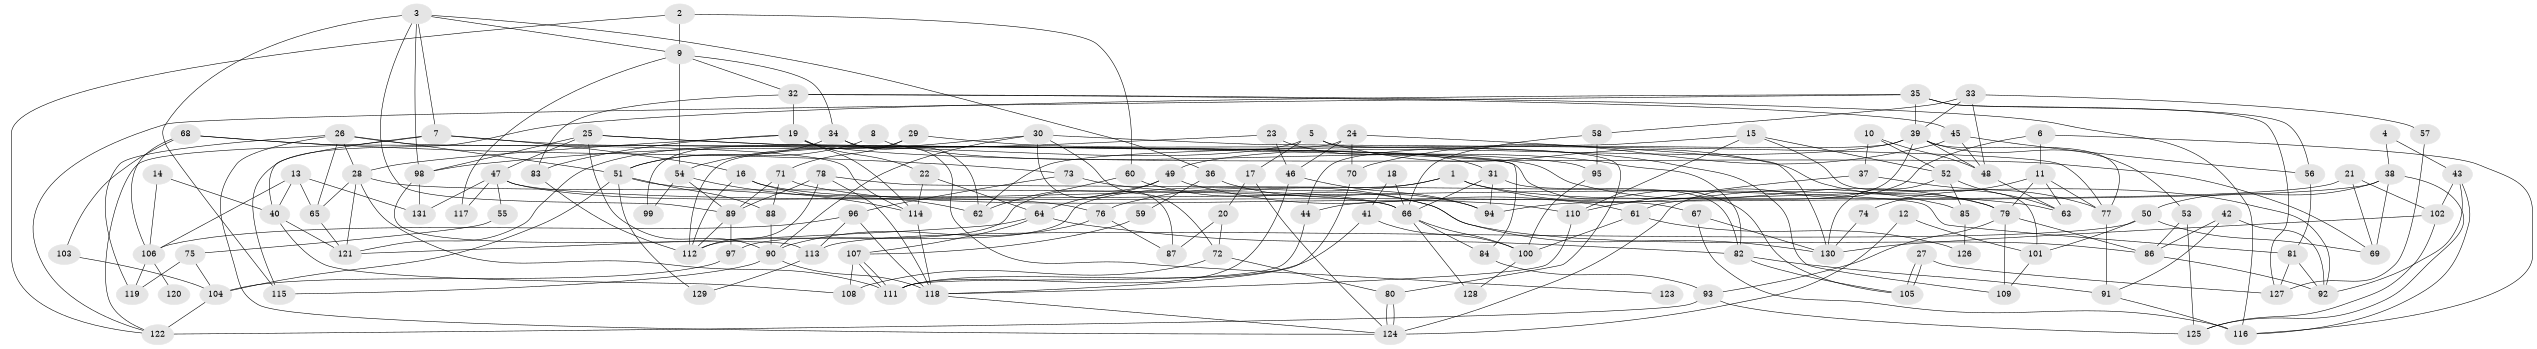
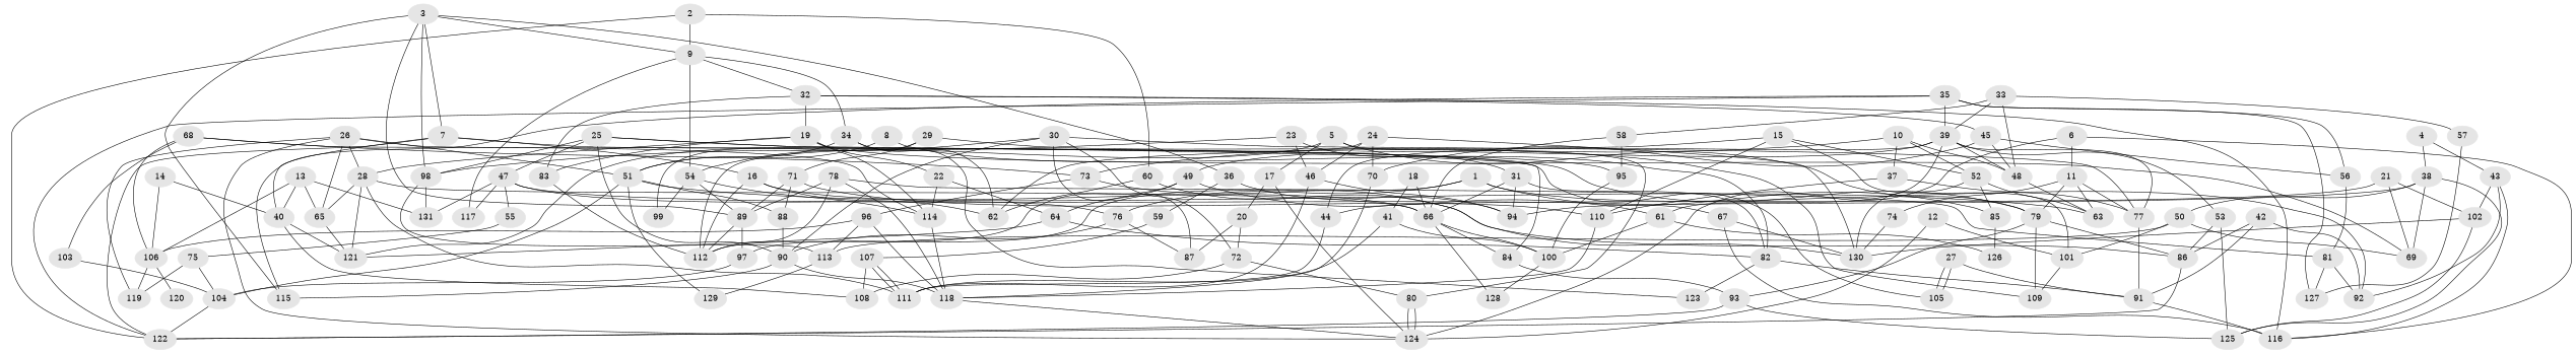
  graph {
    node [color=gray90 style=filled]
    1
    76
    85
    92
    97
    87
    90
    126
    104
    2
    9
    60
    122
    32
    34
    54
    117
    62
    130
    3
    7
    36
    89
    98
    115
    79
    16
    40
    94
    59
    112
    131
    113
    4
    38
    43
    69
    50
    125
    116
    102
    5
    17
    80
    121
    124
    20
    109
    86
    93
    6
    11
    63
    74
    77
    66
    108
    8
    51
    82
    88
    129
    123
    91
    19
    83
    45
    114
    99
    10
    37
    48
    52
    73
    22
    28
    110
    96
    12
    101
    13
    65
    106
    119
    120
    14
    15
    118
    84
    100
    128
    72
    18
    41
    111
    64
    21
    44
    107
    23
    31
    46
    24
    70
    25
    47
    95
    55
    67
    26
    105
    27
    127
    29
    71
    30
    56
    33
    39
    57
    58
    49
    53
    61
    35
    81
    42
    75
    68
    103
    78
    1 -- 76
    1 -- 85
    1 -- 92
    1 -- 97
    76 -- 87
    76 -- 90
    85 -- 126
    97 -- 104
    90 -- 115
    90 -- 118
    104 -- 122
    2 -- 9
    2 -- 60
    2 -- 122
    9 -- 32
    9 -- 34
    9 -- 54
    9 -- 117
    60 -- 62
    60 -- 130
    32 -- 116
    32 -- 19
    32 -- 83
    32 -- 45
    34 -- 62
    34 -- 51
    34 -- 123
    54 -- 89
    54 -- 114
    54 -- 99
    3 -- 9
    3 -- 7
    3 -- 36
    3 -- 89
    3 -- 98
    3 -- 115
    7 -- 122
    7 -- 79
    7 -- 16
    7 -- 40
    36 -- 94
    36 -- 59
    89 -- 97
    89 -- 112
    98 -- 131
    98 -- 113
    79 -- 109
    79 -- 86
    79 -- 93
    16 -- 62
    16 -- 112
    16 -- 66
    40 -- 121
    40 -- 108
    59 -- 107
    113 -- 129
    4 -- 38
    4 -- 43
    38 -- 94
    38 -- 69
    38 -- 50
    38 -- 125
    43 -- 92
    43 -- 116
    43 -- 102
    50 -- 113
    50 -- 69
    50 -- 101
    102 -- 130
    102 -- 125
    5 -- 79
    5 -- 17
    5 -- 80
    5 -- 121
    17 -- 124
    17 -- 20
    80 -- 124
    80 -- 124
    20 -- 87
    20 -- 72
-   86 -- 92
+   86 -- 122
    93 -- 122
    93 -- 125
    6 -- 116
    6 -- 124
    6 -- 11
    11 -- 79
    11 -- 63
    11 -- 74
    11 -- 77
    74 -- 130
    77 -- 91
    66 -- 84
    66 -- 100
    66 -- 128
    8 -- 51
    8 -- 82
    51 -- 104
    51 -- 63
    51 -- 88
    51 -- 129
-   82 -- 105
+   82 -- 123
    82 -- 91
    88 -- 90
    91 -- 116
    19 -- 69
    19 -- 83
    19 -- 114
    19 -- 22
    19 -- 28
    83 -- 112
    45 -- 48
    45 -- 70
    45 -- 56
    114 -- 118
    10 -- 37
    10 -- 48
    10 -- 52
+   10 -- 73
    37 -- 77
    37 -- 110
    48 -- 63
    52 -- 85
    52 -- 130
    52 -- 63
    73 -- 86
    73 -- 96
    22 -- 114
    22 -- 64
    28 -- 121
    28 -- 66
    28 -- 65
    28 -- 111
    110 -- 118
    96 -- 113
    96 -- 106
    96 -- 118
    12 -- 124
    12 -- 101
    101 -- 109
    13 -- 40
    13 -- 131
    13 -- 65
    13 -- 106
    65 -- 121
    106 -- 119
    106 -- 120
    14 -- 40
    14 -- 106
    15 -- 62
    15 -- 52
    15 -- 110
    15 -- 101
    118 -- 124
    84 -- 93
    100 -- 128
    72 -- 80
    72 -- 108
    18 -- 66
    18 -- 41
    41 -- 100
    41 -- 111
    64 -- 121
    64 -- 82
-   64 -- 107
    21 -- 69
    21 -- 102
    21 -- 44
    44 -- 111
    107 -- 108
    107 -- 111
    107 -- 111
    23 -- 98
    23 -- 31
    23 -- 46
    31 -- 94
    31 -- 66
    31 -- 82
    46 -- 94
    46 -- 111
    24 -- 130
    24 -- 112
    24 -- 46
    24 -- 70
    70 -- 118
    25 -- 90
    25 -- 98
    25 -- 84
    25 -- 47
    25 -- 95
    47 -- 76
    47 -- 117
    47 -- 131
    47 -- 55
    47 -- 67
    95 -- 100
    55 -- 75
    67 -- 130
    67 -- 116
    26 -- 124
    26 -- 51
    26 -- 28
    26 -- 65
    26 -- 119
    26 -- 105
    27 -- 105
    27 -- 105
-   27 -- 127
+   27 -- 91
    29 -- 109
    29 -- 99
    29 -- 71
    71 -- 89
    71 -- 88
    71 -- 110
    30 -- 87
    30 -- 90
    30 -- 54
    30 -- 77
    30 -- 72
    56 -- 81
    33 -- 48
    33 -- 39
    33 -- 57
    33 -- 58
    39 -- 77
    39 -- 48
    39 -- 44
    39 -- 49
    39 -- 53
    39 -- 61
    57 -- 127
    58 -- 66
    58 -- 95
    49 -- 112
    49 -- 64
    49 -- 61
    53 -- 125
    53 -- 86
    61 -- 126
    61 -- 100
    35 -- 122
    35 -- 115
    35 -- 127
    35 -- 56
    35 -- 39
    81 -- 92
    81 -- 127
    42 -- 92
    42 -- 86
    42 -- 91
    75 -- 104
    75 -- 119
    68 -- 114
    68 -- 73
    68 -- 106
    68 -- 103
    103 -- 104
    78 -- 89
    78 -- 112
    78 -- 118
    78 -- 81
  }
